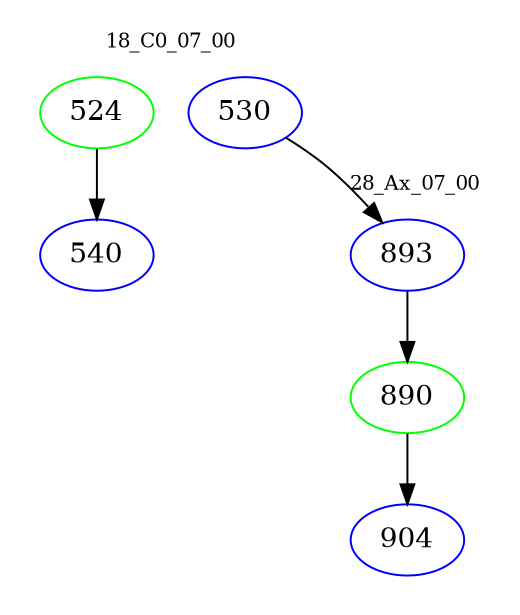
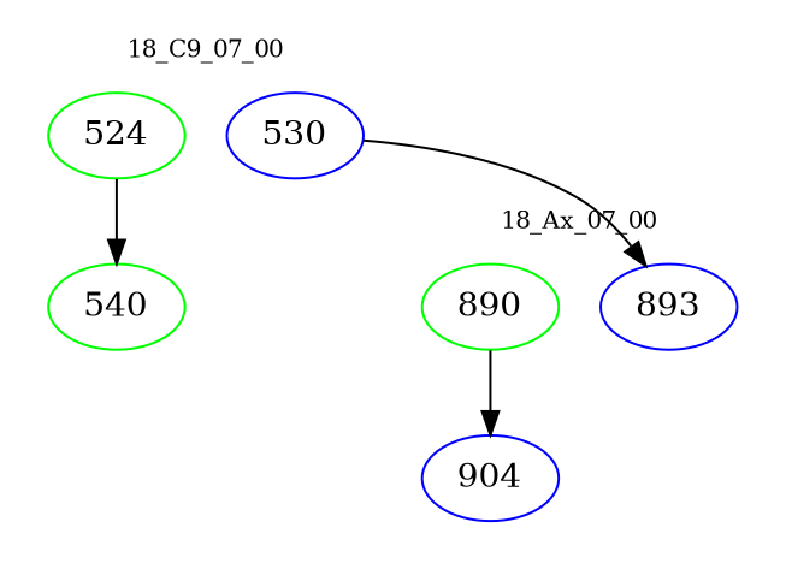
  digraph {
    node [color=blue]
    edge [color=black]
    n1 [label=893]
    n2 [color=green label=890]
    n3 [label=904]
    n4 [label=530]
    n5 [color=green label=524]
-   n6 [label=540]
+   n6 [color=green label=540]
    subgraph cluster_1 {
      color=white
      fontsize=10
-     label="28_Ax_07_00"
+     label="18_Ax_07_00"
      n1
      n2
      n3
    }
    subgraph cluster_2 {
      color=white
      fontsize=10
-     label="18_C0_07_00"
+     label="18_C9_07_00"
      n4
      n5
      n6
    }
-   n1 -> n2
    n2 -> n3
    n4 -> n1
    n5 -> n6
  }
